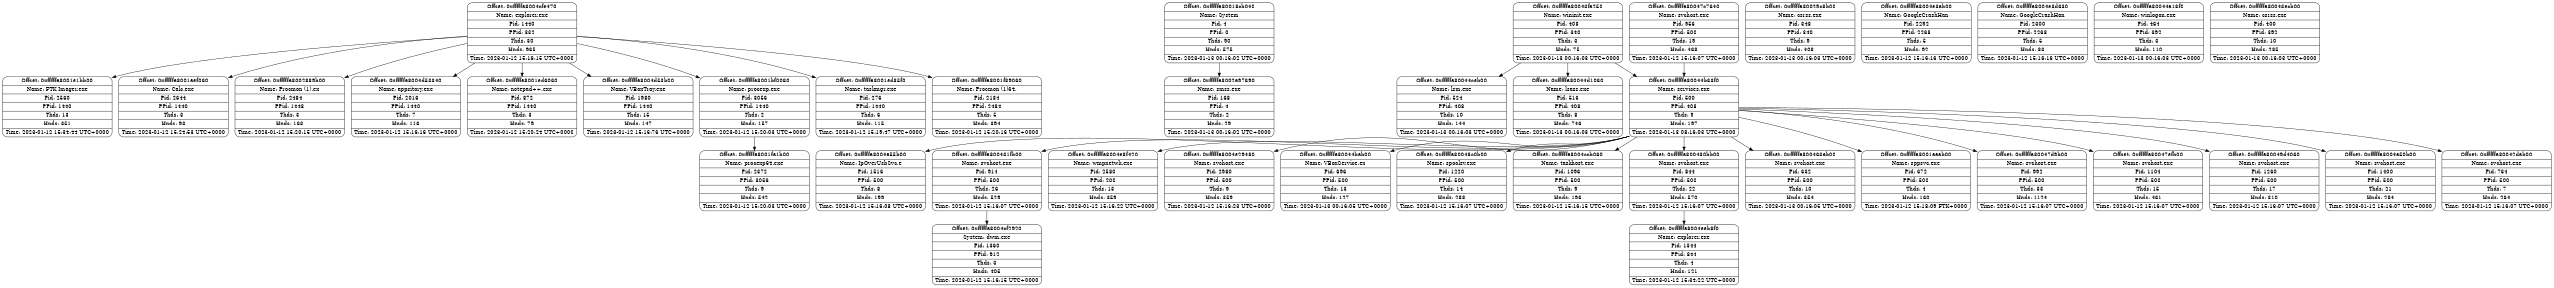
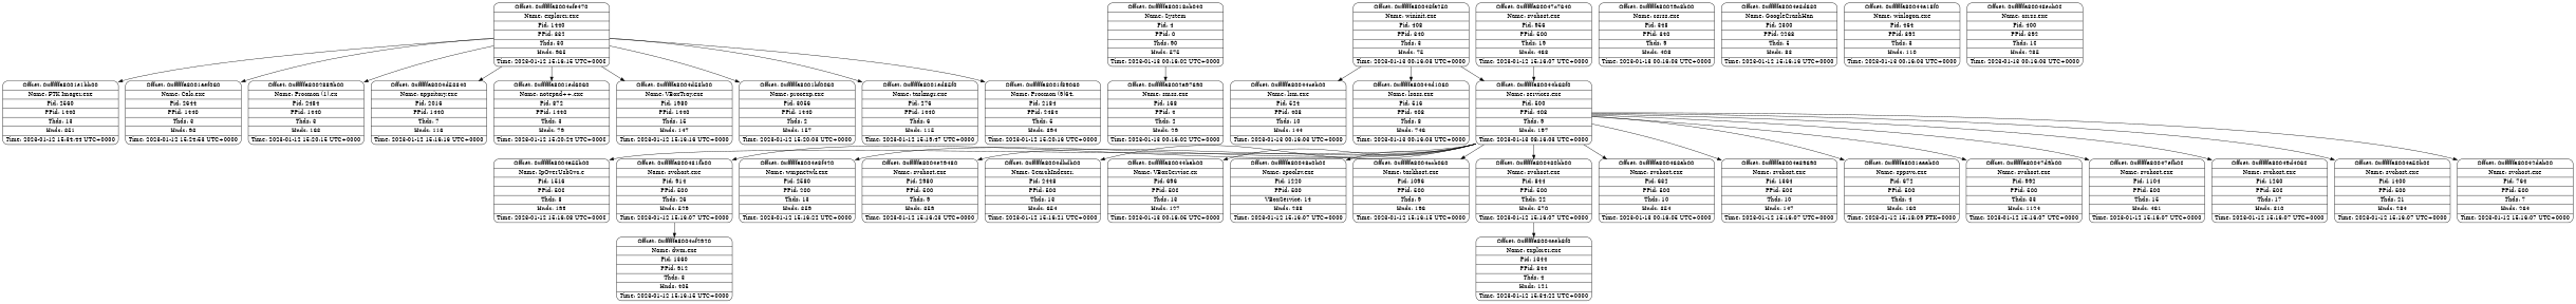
  digraph {
    node [shape=Mrecord]
    n1 [label="{Offset: 0xfffffa8004cfe470|Name: explorer.exe|Pid: 1440|PPid: 332|Thds: 30|Hnds: 965|Time: 2023-01-12 15:16:15 UTC+0000}"]
    n2 [label="{Offset: 0xfffffa8001e1bb00|Name: FTK Imager.exe|Pid: 2560|PPid: 1440|Thds: 13|Hnds: 351|Time: 2023-01-12 15:34:44 UTC+0000}"]
    n3 [label="{Offset: 0xfffffa8001aef060|Name: Calc.exe|Pid: 2644|PPid: 1440|Thds: 3|Hnds: 93|Time: 2023-01-12 15:24:53 UTC+0000}"]
-   n4 [label="{Offset: 0xfffffa8002889b00|Name: Procmon (1).ex|Pid: 2484|PPid: 1448|Thds: 3|Hnds: 163|Time: 2023-01-12 15:20:15 UTC+0000}"]
+   n4 [label="{Offset: 0xfffffa8002889b00|Name: Procmon (1).ex|Pid: 2484|PPid: 1440|Thds: 3|Hnds: 163|Time: 2023-01-12 15:20:15 UTC+0000}"]
    n5 [label="{Offset: 0xfffffa8004d53340|Name: appsitory.exe|Pid: 2016|PPid: 1440|Thds: 7|Hnds: 116|Time: 2023-01-12 15:16:16 UTC+0000}"]
    n6 [label="{Offset: 0xfffffa8001ed6060|Name: notepad++.exe|Pid: 872|PPid: 1440|Thds: 3|Hnds: 79|Time: 2023-01-12 15:20:24 UTC+0000}"]
-   n7 [label="{Offset: 0xfffffa8004d53b00|Name: VBoxTray.exe|Pid: 1980|PPid: 1440|Thds: 15|Hnds: 147|Time: 2023-01-12 15:16:76 UTC+0000}"]
+   n7 [label="{Offset: 0xfffffa8004d53b00|Name: VBoxTray.exe|Pid: 1980|PPid: 1440|Thds: 15|Hnds: 147|Time: 2023-01-12 15:16:16 UTC+0000}"]
    n8 [label="{Offset: 0xfffffa8001bf0060|Name: procexp.exe|Pid: 3056|PPid: 1440|Thds: 2|Hnds: 157|Time: 2023-01-12 15:20:03 UTC+0000}"]
    n9 [label="{Offset: 0xfffffa8001ed85f0|Name: taskmgr.exe|Pid: 276|PPid: 1440|Thds: 6|Hnds: 115|Time: 2023-01-12 15:19:47 UTC+0000}"]
-   n10 [label="{Offset: 0xfffffa8001f89060|Name: Procmon (1)64.|Pid: 2184|PPid: 2484|Thds: 5|Hnds: 394|Time: 2023-01-12 15:20:16 UTC+0000}"]
-   n11 [label="{Offset: 0xfffffa8001fa1b00|Name: procexp64.exe|Pid: 2372|PPid: 3056|Thds: 9|Hnds: 542|Time: 2023-01-12 15:20:03 UTC+0000}"]
+   n10 [label="{Offset: 0xfffffa8001f89060|Name: Procmon (9)64.|Pid: 2184|PPid: 2484|Thds: 5|Hnds: 394|Time: 2023-01-12 15:20:16 UTC+0000}"]
    n12 [label="{Offset: 0xfffffa80018cb040|Name: System|Pid: 4|PPid: 0|Thds: 90|Hnds: 575|Time: 2023-01-13 00:16:02 UTC+0000}"]
    n13 [label="{Offset: 0xfffffa8002a97690|Name: smss.exe|Pid: 168|PPid: 4|Thds: 2|Hnds: 29|Time: 2023-01-13 00:16:02 UTC+0000}"]
    n14 [label="{Offset: 0xfffffa80043fa250|Name: wininit.exe|Pid: 408|PPid: 340|Thds: 3|Hnds: 75|Time: 2023-01-13 00:16:03 UTC+0000}"]
    n15 [label="{Offset: 0xfffffa80044ceb00|Name: lsm.exe|Pid: 524|PPid: 408|Thds: 10|Hnds: 144|Time: 2023-01-13 00:16:03 UTC+0000}"]
    n16 [label="{Offset: 0xfffffa80044d1060|Name: lsass.exe|Pid: 516|PPid: 408|Thds: 8|Hnds: 746|Time: 2023-01-13 00:16:03 UTC+0000}"]
    n17 [label="{Offset: 0xfffffa80044b63f0|Name: services.exe|Pid: 500|PPid: 408|Thds: 9|Hnds: 197|Time: 2023-01-13 08:16:03 UTC+0000}"]
    n18 [label="{Offset: 0xfffffa8004a55b00|Name: IpOverUsbSvc.e|Pid: 1516|PPid: 500|Thds: 8|Hnds: 199|Time: 2023-01-12 15:16:08 UTC+0000}"]
    n19 [label="{Offset: 0xfffffa800431fb00|Name: svchost.exe|Pid: 914|PPid: 500|Thds: 26|Hnds: 529|Time: 2023-01-12 15:16:07 UTC+0000}"]
    n20 [label="{Offset: 0xfffffa8004e8f420|Name: wmpnetwk.exe|Pid: 2580|PPid: 200|Thds: 13|Hnds: 359|Time: 2023-01-12 15:16:22 UTC+0000}"]
    n21 [label="{Offset: 0xfffffa8004e29480|Name: svchost.exe|Pid: 2980|PPid: 500|Thds: 9|Hnds: 359|Time: 2023-01-12 15:16:23 UTC+0000}"]
+   n22 [label="{Offset: 0xfffffa8004dbdb00|Name: SearchIndexer.|Pid: 2448|PPid: 500|Thds: 13|Hnds: 654|Time: 2023-01-12 15:16:21 UTC+0000}"]
    n23 [label="{Offset: 0xfffffa80044bab00|Name: VBoxService.ex|Pid: 696|PPid: 500|Thds: 13|Hnds: 127|Time: 2023-01-13 00:16:05 UTC+0000}"]
-   n24 [label="{Offset: 0xfffffa80048c0b00|Name: spoolsv.exe|Pid: 1220|PPid: 500|Thds: 14|Hnds: 288|Time: 2023-01-12 15:16:07 UTC+0000}"]
+   n24 [label="{Offset: 0xfffffa80048c0b00|Name: spoolsv.exe|Pid: 1220|PPid: 500|VBoxService: 14|Hnds: 288|Time: 2023-01-12 15:16:07 UTC+0000}"]
    n25 [label="{Offset: 0xfffffa8004ccb060|Name: taskhost.exe|Pid: 1096|PPid: 500|Thds: 9|Hnds: 196|Time: 2023-01-12 15:16:15 UTC+0000}"]
    n26 [label="{Offset: 0xfffffa800430bb00|Name: svchost.exe|Pid: 844|PPid: 500|Thds: 22|Hnds: 570|Time: 2023-01-12 15:16:07 UTC+0000}"]
    n27 [label="{Offset: 0xfffffa800463ab00|Name: svchost.exe|Pid: 632|PPid: 500|Thds: 10|Hnds: 354|Time: 2023-01-13 00:16:05 UTC+0000}"]
+   n28 [label="{Offset: 0xfffffa8004a39690|Name: svchost.exe|Pid: 1364|PPid: 500|Thds: 10|Hnds: 147|Time: 2023-01-12 15:16:07 UTC+0000}"]
    n29 [label="{Offset: 0xfffffa8001aaab00|Name: sppsvc.exe|Pid: 672|PPid: 500|Thds: 4|Hnds: 160|Time: 2023-01-12 15:18:09 FTK+0000}"]
    n30 [label="{Offset: 0xfffffa80047d9b00|Name: svchost.exe|Pid: 992|PPid: 500|Thds: 33|Hnds: 1124|Time: 2023-01-12 15:16:07 UTC+0000}"]
    n31 [label="{Offset: 0xfffffa80047efb00|Name: svchost.exe|Pid: 1104|PPid: 500|Thds: 15|Hnds: 461|Time: 2023-01-12 15:16:07 UTC+0000}"]
    n32 [label="{Offset: 0xfffffa80049d4060|Name: svchost.exe|Pid: 1260|PPid: 500|Thds: 17|Hnds: 310|Time: 2023-01-12 15:16:07 UTC+0000}"]
    n33 [label="{Offset: 0xfffffa8004a50b00|Name: svchost.exe|Pid: 1400|PPid: 500|Thds: 21|Hnds: 284|Time: 2023-01-12 15:16:07 UTC+0000}"]
    n34 [label="{Offset: 0xfffffa80042dab00|Name: svchost.exe|Pid: 764|PPid: 500|Thds: 7|Hnds: 264|Time: 2023-01-12 15:16:07 UTC+0000}"]
-   n35 [label="{Offset: 0xfffffa8004cf2920|System: dwm.exe|Pid: 1360|PPid: 912|Thds: 3|Hnds: 405|Time: 2023-01-12 15:16:15 UTC+0000}"]
+   n35 [label="{Offset: 0xfffffa8004cf2920|Name: dwm.exe|Pid: 1360|PPid: 912|Thds: 3|Hnds: 405|Time: 2023-01-12 15:16:15 UTC+0000}"]
    n36 [label="{Offset: 0xfffffa80047c7640|Name: svchost.exe|Pid: 956|PPid: 500|Thds: 19|Hnds: 468|Time: 2023-01-12 15:16:07 UTC+0000}"]
    n37 [label="{Offset: 0xfffffa8004eeb8f0|Name: explorer.exe|Pid: 1344|PPid: 844|Thds: 4|Hnds: 121|Time: 2023-01-12 15:34:22 UTC+0000}"]
    n38 [label="{Offset: 0xfffffa80029c8b00|Name: csrss.exe|Pid: 348|PPid: 340|Thds: 9|Hnds: 408|Time: 2023-01-13 00:16:03 UTC+0000}"]
-   n39 [label="{Offset: 0xfffffa8004e3ab00|Name: GoogleCrashHan|Pid: 2292|PPid: 2268|Thds: 5|Hnds: 92|Time: 2023-01-12 15:16:16 UTC+0000}"]
    n40 [label="{Offset: 0xfffffa8004e3d630|Name: GoogleCrashHan|Pid: 2300|PPid: 2268|Thds: 5|Hnds: 83|Time: 2023-01-12 15:16:16 UTC+0000}"]
    n41 [label="{Offset: 0xfffffa80044a18f0|Name: winlogon.exe|Pid: 464|PPid: 392|Thds: 3|Hnds: 110|Time: 2023-01-13 00:16:03 UTC+0000}"]
    n42 [label="{Offset: 0xfffffa80043ecb00|Name: csrss.exe|Pid: 400|PPid: 392|Thds: 10|Hnds: 285|Time: 2023-01-13 00:16:03 UTC+0000}"]
    n1 -> n2
    n1 -> n3
    n1 -> n4
    n1 -> n5
    n1 -> n6
    n1 -> n7
    n1 -> n8
    n1 -> n9
    n1 -> n10
-   n8 -> n11
    n12 -> n13
    n14 -> n15
    n14 -> n16
    n14 -> n17
    n17 -> n18
    n17 -> n19
    n17 -> n20
    n17 -> n21
+   n17 -> n22
    n17 -> n23
    n17 -> n24
    n17 -> n25
    n17 -> n26
    n17 -> n27
+   n17 -> n28
    n17 -> n29
    n17 -> n30
    n17 -> n31
    n17 -> n32
    n17 -> n33
    n17 -> n34
    n19 -> n35
    n26 -> n37
    n36 -> n17
  }
